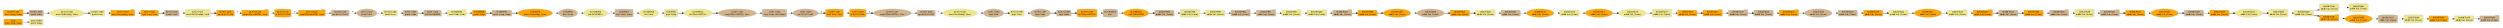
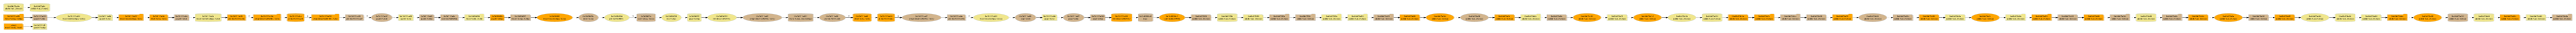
  digraph {
    fontname=Roboto
    rankdir=LR
    node [color=lightsteelblue fillcolor=tan fontname=Roboto shape=note style=filled]
    edge [color="#000000" fontname=Roboto style=dotted]
    n1 [color=lightgrey fillcolor=orange label="start\nmovl %edi, %edi"]
    n2 [fillcolor=khaki label="0x761119ff\npushl %ebp"]
    n3 [fillcolor=orange label="0x76111a00\nmovl %esp, %ebp" shape=folder]
    n4 [label="0x76111a02\npushl %ebx"]
    n5 [fillcolor=khaki label="0x76111a03\nmovl 0x8(%ebp), %ebx" shape=ellipse]
    n6 [fillcolor=khaki label="0x76111a06\npushl %esi"]
    n7 [fillcolor=orange label="0x76111a07\nmovl 0xc(%ebp), %esi" shape=folder]
    n8 [fillcolor=orange label="0x76111a0a\ntestl %esi, %esi"]
    n9 [label="0x76111a0c\npushl %edi"]
    n10 [fillcolor=khaki label="0x76111a0d\nmovl 0x10(%ebp), %edi" shape=cylinder]
    n11 [fillcolor=orange label="0x76111a10\njne 0x76111a1b"]
    n12 [fillcolor=orange label="0x76111a1b\ncmpl $0x1<UINT8>, %esi" shape=folder]
    n13 [fillcolor=orange label="0x76111a1e\nje 0x76111a25" shape=cylinder]
    n14 [fillcolor=orange label="0x76111a20\ncmpl $0x2<UINT8>, %esi" shape=folder]
    n15 [label="0x76111a23\njne 0x76111a47"]
    n16 [label="0x76111a47\npushl %edi" shape=ellipse]
    n17 [fillcolor=khaki label="0x76111a48\npushl %esi"]
    n18 [label="0x76111a49\npushl %ebx"]
    n19 [label="0x76111a4a\ncall 0x760f6f04"]
    n20 [fillcolor=khaki label="0x760f6f04\nmovl %edi, %edi" shape=folder]
    n21 [fillcolor=orange label="0x760f6f06\npushl %ebp"]
    n22 [label="0x760f6f07\nmovl %esp, %ebp"]
    n23 [fillcolor=orange label="0x760f6f09\nmovl 0xc(%ebp), %eax" shape=ellipse]
    n24 [label="0x760f6f0c\ndecl %eax" shape=ellipse]
    n25 [fillcolor=khaki label="0x760f6f0d\njne 0x760f6f1e" shape=ellipse]
    n26 [label="0x760f6f1e\nxorl %eax, %eax" shape=cylinder]
    n27 [fillcolor=khaki label="0x760f6f20\nincl %eax" shape=ellipse]
    n28 [fillcolor=khaki label="0x760f6f21\npopl %ebp" shape=cylinder]
    n29 [fillcolor=khaki label="0x760f6f22\nret $0xc<UINT16>" shape=ellipse]
    n30 [label="0x76111a4f\ncmpl $0x1<UINT8>, %esi" shape=ellipse]
    n31 [label="0x76111a52\nmovl %eax, 0xc(%ebp)" shape=cylinder]
    n32 [label="0x76111a55\njne 0x76111a63" shape=ellipse]
    n33 [fillcolor=orange label="0x76111a63\ntestl %esi, %esi" shape=cylinder]
    n34 [fillcolor=orange label="0x76111a65\nje 0x76111a6c" shape=cylinder]
    n35 [label="0x76111a67\ncmpl $0x3<UINT8>, %esi" shape=ellipse]
    n36 [label="0x76111a6a\njne 0x76111a92"]
    n37 [fillcolor=khaki label="0x76111a92\nmovl 0xc(%ebp), %eax" shape=ellipse]
    n38 [label="0x76111a95\npopl %edi" shape=ellipse]
    n39 [fillcolor=khaki label="0x76111a96\npopl %esi"]
    n40 [label="0x76111a97\npopl %ebx" shape=ellipse]
    n41 [label="0x76111a98\npopl %ebp"]
    n42 [fillcolor=orange label="0x76111a99\nret $0xc<UINT16>" shape=cylinder]
    n43 [label="0x7c8000c0\nnop " shape=cylinder]
    n44 [fillcolor=orange label="0x7c8000c1\ncall 0x63d7f9f4" shape=ellipse]
    n45 [label="0x63d7f9f4\naddb %al, (%eax)"]
    n46 [fillcolor=khaki label="0x63d1f9f6\naddb %al, (%eax)" shape=cylinder]
    n47 [fillcolor=khaki label="0x63d7f9f8\naddb %al, (%eax)"]
    n48 [label="0x63d7f9fa\naddb %al, (%eax)" shape=folder]
    n49 [label="0x63d7f9fc\naddb %al, (%eax)" shape=folder]
    n50 [fillcolor=khaki label="0x63d7f9fe\naddb %al, (%eax)" shape=folder]
    n51 [fillcolor=khaki label="0x63d7fa00\naddb %al, (%eax)" shape=folder]
    n52 [label="0x63d7fa02\naddb %al, (%eax)" shape=folder]
    n53 [fillcolor=orange label="0x63d7fa04\naddb %al, (%eax)"]
    n54 [fillcolor=orange label="0x63d7fa06\naddb %al, (%eax)" shape=ellipse]
    n55 [label="0x63d7fa08\naddb %al, (%eax)" shape=ellipse]
    n56 [fillcolor=orange label="0x63d7fa0a\naddb %al, (%eax)"]
    n57 [fillcolor=khaki label="0x63d7fa0c\naddb %al, (%eax)" shape=folder]
    n58 [label="0x63d7fa0e\naddb %al, (%eax)"]
    n59 [fillcolor=orange label="0x63d7fa10\naddb %al, (%eax)" shape=ellipse]
    n60 [fillcolor=khaki label="0x53d7fa12\naddb %al, (%eax)"]
    n61 [fillcolor=orange label="0x63d7fa14\naddb %al, (%eax)" shape=ellipse]
    n62 [fillcolor=khaki label="0x63d7fa16\naddb %al, (%eax)" shape=ellipse]
    n63 [fillcolor=khaki label="0x63d7fa18\naddb %al, (%eax)" shape=cylinder]
    n64 [fillcolor=orange label="0x63d7fa1a\naddb %al, (%eax)"]
    n65 [fillcolor=orange label="0x63d7fa1c\naddb %al, (%eax)" shape=folder]
    n66 [label="0x63d7fa1e\naddb %al, (%eax)" shape=folder]
    n67 [label="0x63d7fa20\naddb %al, (%eax)"]
    n68 [fillcolor=orange label="0x63d7fa22\naddb %al, (%eax)" shape=folder]
    n69 [label="0x63d7fa24\naddb %al, (%eax)" shape=ellipse]
    n70 [label="0x63d7fa26\naddb %al, (%eax)"]
    n71 [fillcolor=orange label="0x63d7fa28\naddb %al, (%eax)"]
    n72 [fillcolor=khaki label="0x63d7fa2a\naddb %al, (%eax)"]
    n73 [fillcolor=orange label="0x63d7fa2c\naddb %al, (%eax)" shape=ellipse]
    n74 [fillcolor=khaki label="0x63d7fa2e\naddb %al, (%eax)" shape=folder]
    n75 [fillcolor=orange label="0x63d7fa30\naddb %al, (%eax)" shape=folder]
    n76 [label="0x63d7fa32\naddb %al, (%eax)"]
    n77 [fillcolor=orange label="0x63d7fa34\naddb %al, (%eax)"]
    n78 [label="0x63d7fa36\naddb %al, (%eax)" shape=folder]
    n79 [fillcolor=khaki label="0x63d7fa38\naddb %al, (%eax)" shape=cylinder]
    n80 [label="0x63d7fa3a\naddb %al, (%eax)" shape=folder]
    n81 [fillcolor=orange label="0x63d7fa3c\naddb %al, (%eax)"]
    n82 [fillcolor=orange label="0x63d7fa3e\naddb %al, (%eax)" shape=ellipse]
    n83 [label="0x63d7fa40\naddb %al, (%eax)"]
    n84 [fillcolor=orange label="0x63d7fa42\naddb %al, (%eax)"]
    n85 [fillcolor=khaki label="0x63d7fa44\naddb %al, (%eax)" shape=ellipse]
    n86 [fillcolor=khaki label="0x63d7fa46\naddb %al, (%eax)" shape=cylinder]
    n87 [fillcolor=khaki label="0x63d7fa48\naddb %al, (%eax)"]
    n88 [fillcolor=khaki label="0x63d7fa4a\naddb %al, (%eax)" shape=cylinder]
    n89 [fillcolor=orange label="0x63d7fa4e\naddb %al, (%eax)" shape=folder]
    n90 [fillcolor=khaki label="0x63d7fa4c\naddb %al, (%eax)" shape=cylinder]
    n91 [fillcolor=orange label="0x63d7fa50\naddb %al, (%eax)" shape=ellipse]
    n92 [label="0x63d7fa52\naddb %al, (%eax)" shape=cylinder]
    n93 [fillcolor=khaki label="0x63d7fa54\naddb %al, (%eax)" shape=cylinder]
    n94 [fillcolor=orange label="0x63d7fa56\naddb %al, (%eax)"]
    n95 [fillcolor=khaki label="0x63d7fa58\naddb %al, (%eax)"]
    n96 [label="0x63d7fa5a\naddb %al, (%eax)" shape=folder]
    n1 -> n2 [style=solid]
    n3 -> n4 [style=bold]
    n4 -> n5 [style=solid]
    n5 -> n6 [style=bold]
    n6 -> n7
    n7 -> n8
    n8 -> n9 [style=bold]
    n9 -> n10
    n10 -> n11 [style=bold]
    n11 -> n12 [label=T]
    n12 -> n13
    n13 -> n14 [label=F style=solid]
    n14 -> n15 [style=solid]
    n15 -> n16 [label=T]
    n16 -> n17 [style=solid]
    n17 -> n18
    n18 -> n19 [style=bold]
    n19 -> n20 [style=solid]
    n20 -> n21 [style=solid]
    n21 -> n22 [style=bold]
    n22 -> n23 [style=bold]
    n23 -> n24
    n24 -> n25
    n25 -> n26 [label=T style=solid]
    n26 -> n27
    n27 -> n28
    n28 -> n29 [style=bold]
    n29 -> n30 [style=bold]
    n30 -> n31 [style=solid]
    n31 -> n32 [style=solid]
    n32 -> n33 [label=T style=bold]
    n33 -> n34
    n34 -> n35 [label=F style=bold]
    n35 -> n36 [style=solid]
    n36 -> n37 [label=T]
    n37 -> n38
    n38 -> n39 [style=bold]
    n39 -> n40
    n40 -> n41 [style=bold]
    n41 -> n42 [style=bold]
    n42 -> n43
    n43 -> n44 [style=solid]
    n44 -> n45 [style=bold]
    n45 -> n46
    n46 -> n47 [style=solid]
    n47 -> n48 [style=solid]
    n48 -> n49 [style=solid]
    n49 -> n50 [style=solid]
    n50 -> n51
    n51 -> n52
    n52 -> n53 [style=bold]
    n53 -> n54 [style=bold]
    n54 -> n55
    n55 -> n56 [style=bold]
    n56 -> n57 [style=bold]
    n57 -> n58
    n58 -> n59 [style=solid]
    n59 -> n60
    n60 -> n61
    n61 -> n62 [style=bold]
    n62 -> n63 [style=solid]
    n63 -> n64 [style=solid]
    n64 -> n65 [style=bold]
    n65 -> n66 [style=solid]
    n66 -> n67 [style=bold]
    n67 -> n68
    n68 -> n69 [style=solid]
    n69 -> n70
    n70 -> n71
    n71 -> n72 [style=bold]
    n72 -> n73 [style=solid]
    n73 -> n74 [style=solid]
    n74 -> n75
    n75 -> n76 [style=bold]
    n76 -> n77 [style=bold]
    n77 -> n78
    n78 -> n79
    n79 -> n80
    n80 -> n81 [style=bold]
    n81 -> n82
    n82 -> n83 [style=bold]
    n83 -> n84 [style=solid]
    n84 -> n85 [style=bold]
    n85 -> n86 [style=bold]
    n86 -> n87
-   n87 -> n88 [style=solid]
    n87 -> n89 [style=bold]
    n88 -> n90
    n89 -> n91
    n91 -> n92
    n92 -> n93
    n93 -> n94
    n94 -> n95
    n95 -> n96 [style=solid]
  }
